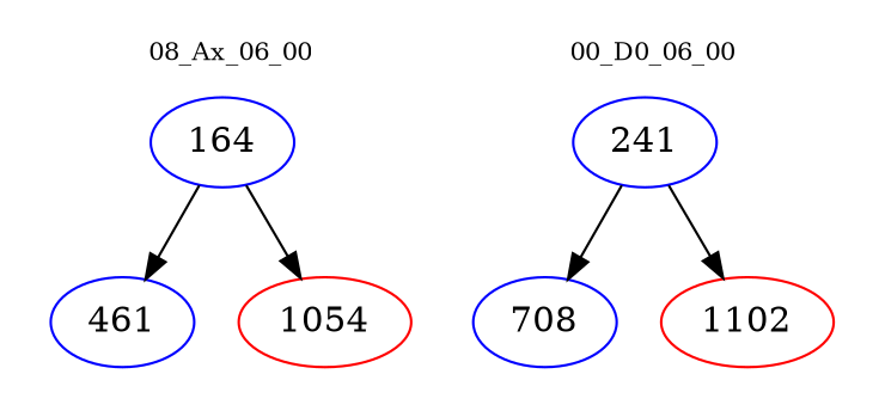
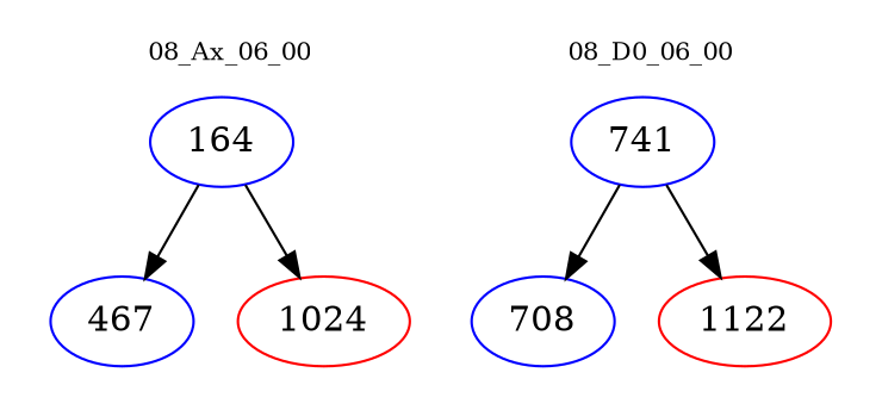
  digraph {
    node [color=blue]
    edge [color=black]
    n1 [label=164]
-   n2 [label=461]
-   n3 [color=red label=1054]
-   n4 [label=241]
+   n2 [label=467]
+   n3 [color=red label=1024]
+   n4 [label=741]
    n5 [label=708]
-   n6 [color=red label=1102]
+   n6 [color=red label=1122]
    subgraph cluster_1 {
      color=white
      fontsize=10
      label="08_Ax_06_00"
      n1
      n2
      n3
    }
    subgraph cluster_2 {
      color=white
      fontsize=10
-     label="00_D0_06_00"
+     label="08_D0_06_00"
      n4
      n5
      n6
    }
    n1 -> n2
    n1 -> n3
    n4 -> n5
    n4 -> n6
  }
